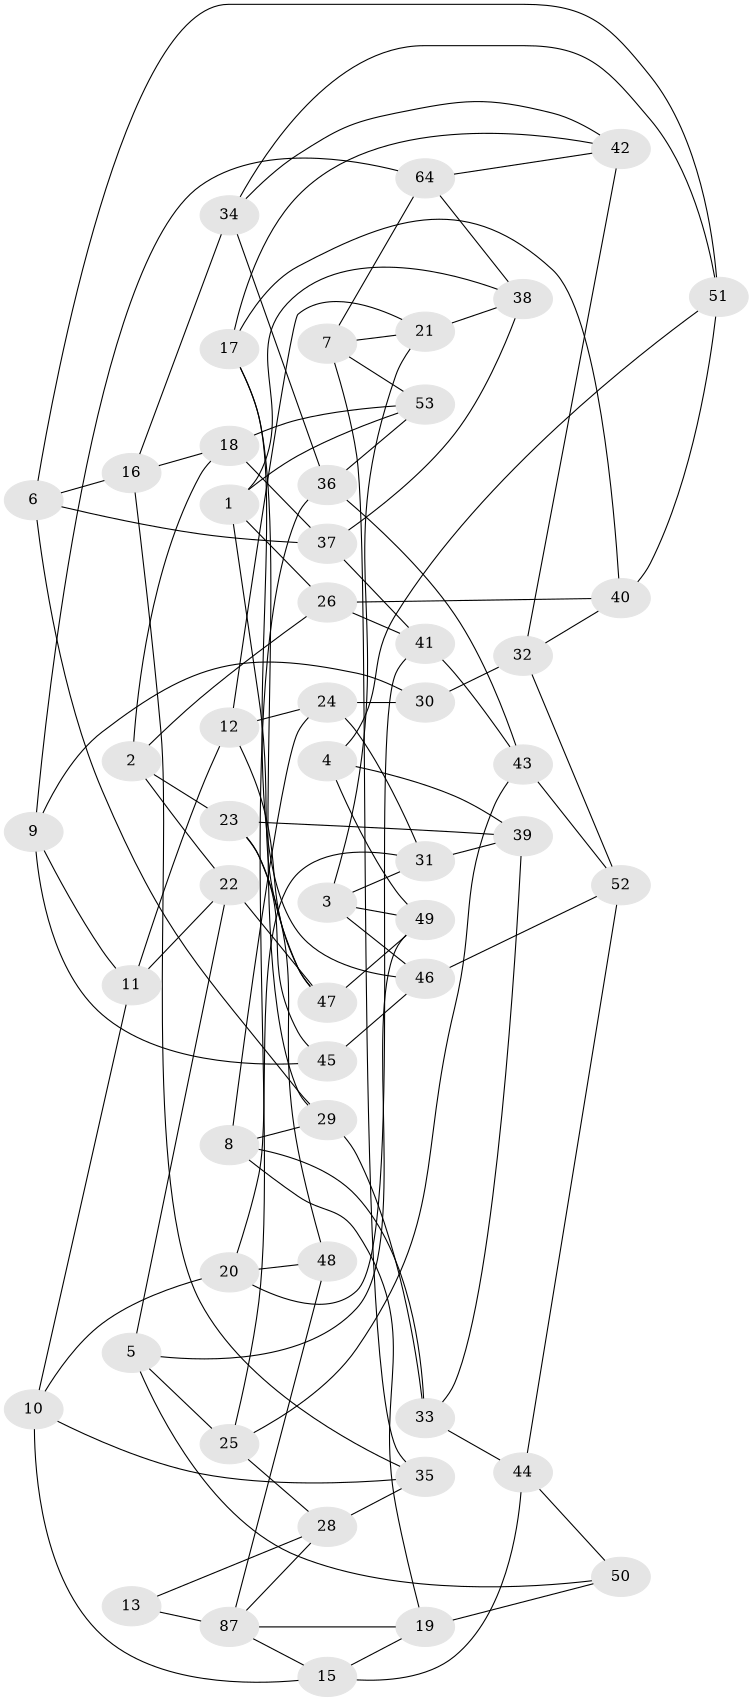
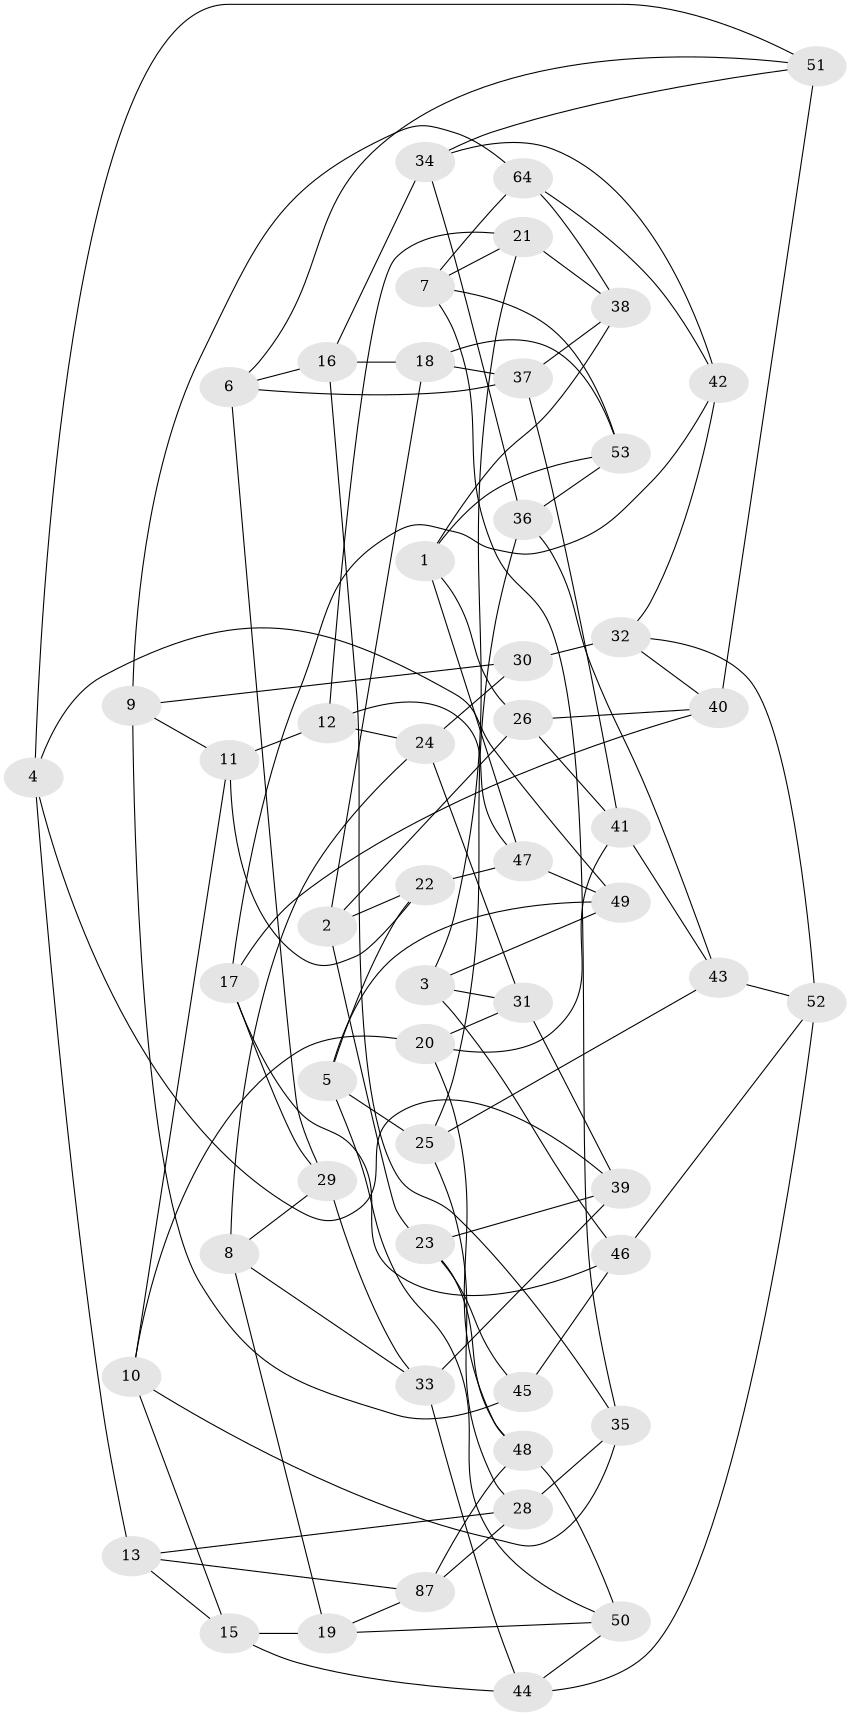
  graph {
    rankdir=LR
    node [color=gray90 style=filled]
    1
    26
    38
    47
    53
    40
    41
    49
    2
    18
    22
    23
    37
    39
    45
    48
    3
    21
    31
    46
    52
    4
    13
    51
    15
    n26 [label=87]
    28
    5
    25
    50
    36
    43
    6
    16
    29
    35
    34
    33
    7
    n40 [label=64]
    42
    8
    19
    24
    30
    44
    9
    11
    12
    32
    10
    20
    17
    1 -- 26
    1 -- 38
    1 -- 47
    1 -- 53
    26 -- 40
    26 -- 41
    47 -- 49
    40 -- 51
    41 -- 43
    2 -- 26
    2 -- 18
    2 -- 22
    2 -- 23
    18 -- 53
    18 -- 37
    22 -- 47
    23 -- 39
    23 -- 45
    23 -- 48
    37 -- 38
    37 -- 41
    45 -- 46
+   48 -- 50
    3 -- 49
    3 -- 21
    3 -- 31
    3 -- 46
    21 -- 38
    31 -- 39
    46 -- 52
    4 -- 49
    4 -- 39
+   4 -- 13
    4 -- 51
-   n26 -- 15
+   13 -- 15
    13 -- n26
    13 -- 28
    15 -- 19
    15 -- 44
    n26 -- 48
    n26 -- 28
    28 -- 35
    5 -- 49
    5 -- 22
    5 -- 25
    5 -- 50
    25 -- 28
    25 -- 36
    25 -- 43
    36 -- 53
    36 -- 43
    43 -- 52
    6 -- 37
    6 -- 51
    6 -- 16
    6 -- 29
    16 -- 18
    16 -- 35
    16 -- 34
    29 -- 33
    34 -- 51
    34 -- 36
    34 -- 42
    33 -- 39
    33 -- 44
    7 -- 53
    7 -- 21
    7 -- 35
    7 -- n40
    n40 -- 38
    n40 -- 42
    8 -- 29
    8 -- 33
    8 -- 19
    8 -- 24
    19 -- n26
    19 -- 50
    24 -- 31
    24 -- 30
    30 -- 32
    44 -- 52
    44 -- 50
    9 -- 45
    9 -- n40
    9 -- 30
    9 -- 11
    11 -- 22
    11 -- 12
    12 -- 47
    12 -- 21
    12 -- 24
    32 -- 40
    32 -- 52
    32 -- 42
    10 -- 15
    10 -- 35
    10 -- 11
    10 -- 20
    20 -- 41
    20 -- 48
    20 -- 31
    17 -- 40
    17 -- 46
    17 -- 29
    17 -- 42
  }
